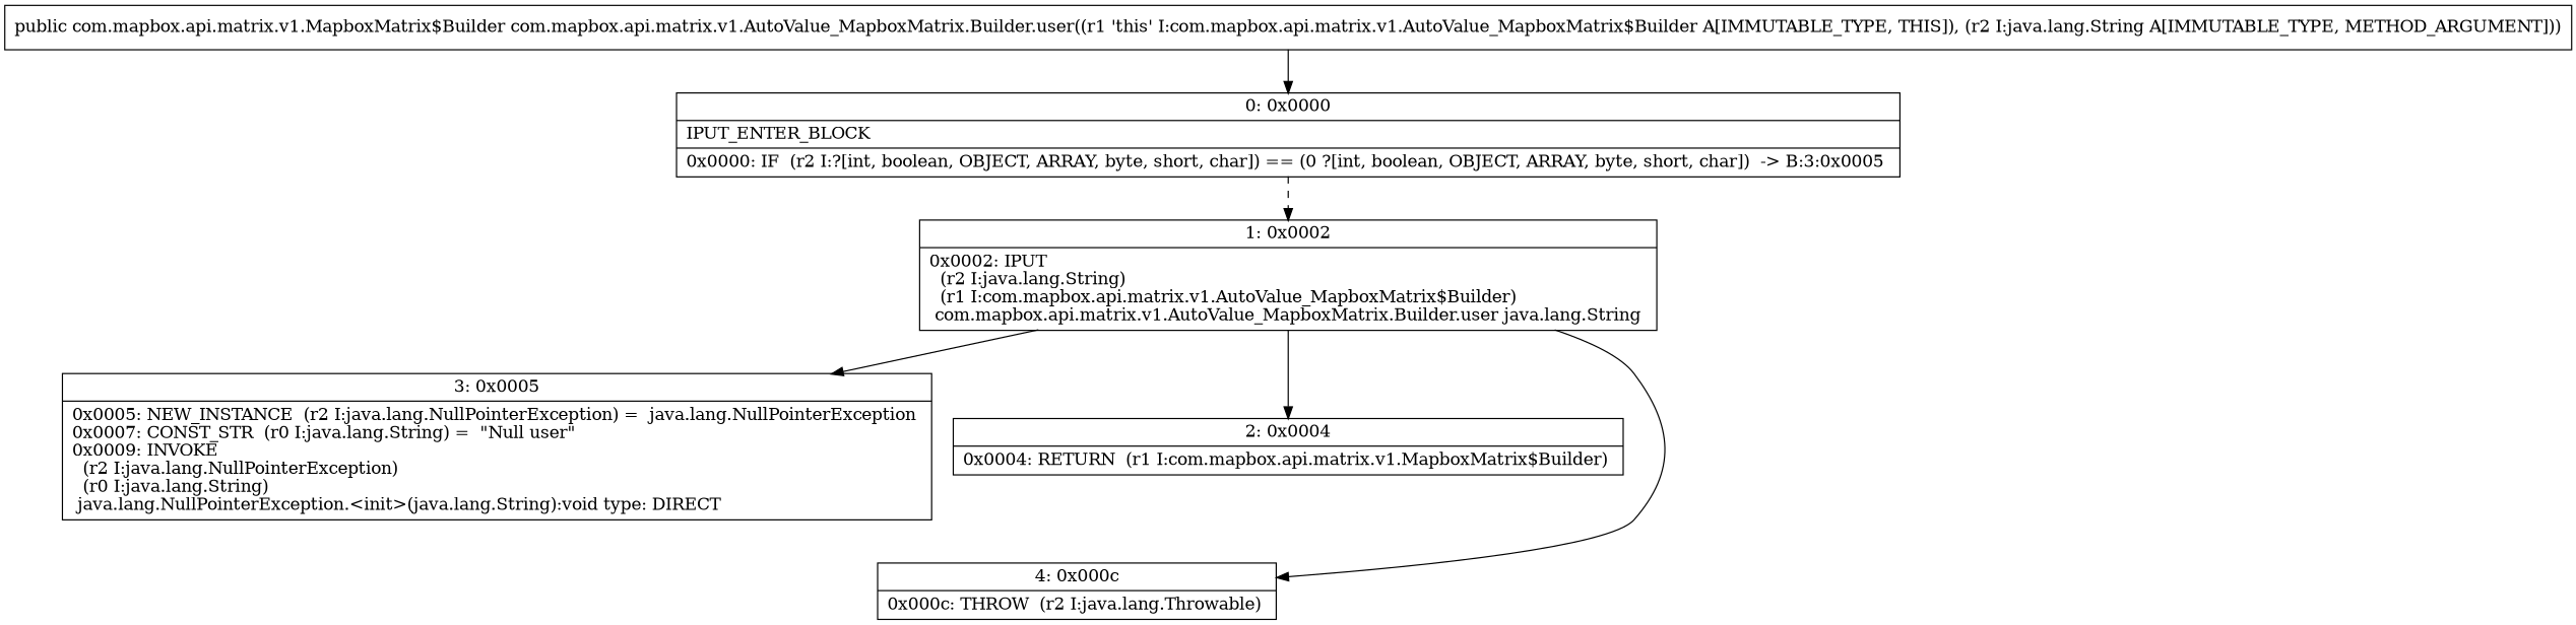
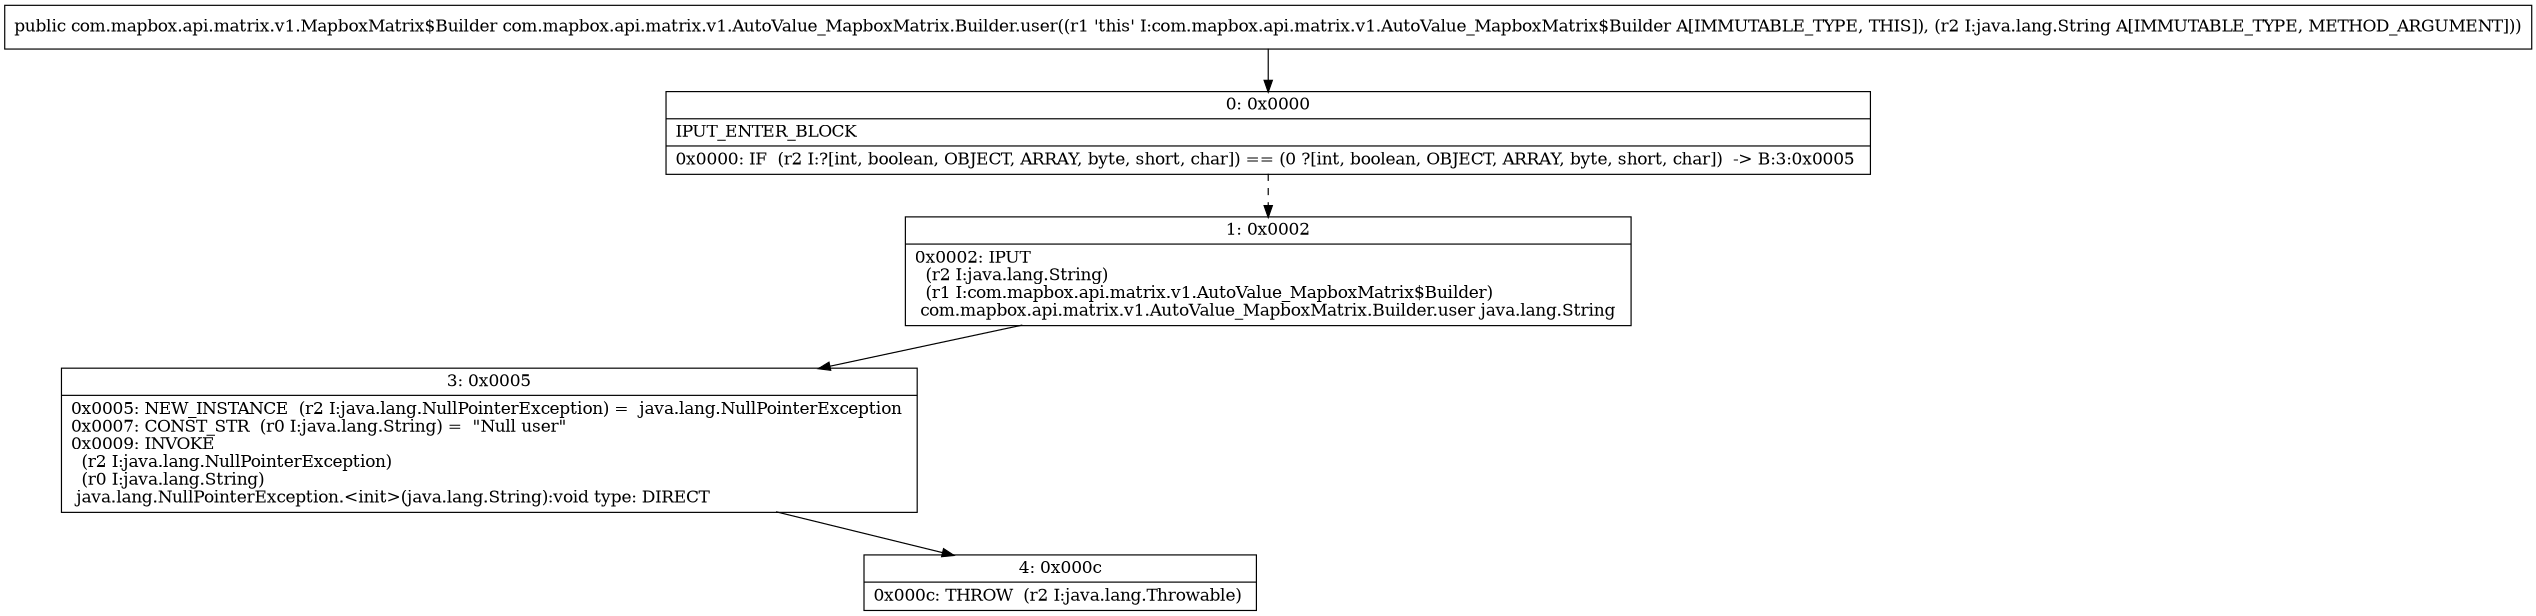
  digraph {
    node [shape=record]
    n1 [label="{0\:\ 0x0000|IPUT_ENTER_BLOCK\l|0x0000: IF  (r2 I:?[int, boolean, OBJECT, ARRAY, byte, short, char]) == (0 ?[int, boolean, OBJECT, ARRAY, byte, short, char])  \-\> B:3:0x0005 \l}"]
    n2 [label="{1\:\ 0x0002|0x0002: IPUT  \l  (r2 I:java.lang.String)\l  (r1 I:com.mapbox.api.matrix.v1.AutoValue_MapboxMatrix$Builder)\l com.mapbox.api.matrix.v1.AutoValue_MapboxMatrix.Builder.user java.lang.String \l}"]
    n3 [label="{3\:\ 0x0005|0x0005: NEW_INSTANCE  (r2 I:java.lang.NullPointerException) =  java.lang.NullPointerException \l0x0007: CONST_STR  (r0 I:java.lang.String) =  \"Null user\" \l0x0009: INVOKE  \l  (r2 I:java.lang.NullPointerException)\l  (r0 I:java.lang.String)\l java.lang.NullPointerException.\<init\>(java.lang.String):void type: DIRECT \l}"]
-   n4 [label="{2\:\ 0x0004|0x0004: RETURN  (r1 I:com.mapbox.api.matrix.v1.MapboxMatrix$Builder) \l}"]
    n5 [label="{4\:\ 0x000c|0x000c: THROW  (r2 I:java.lang.Throwable) \l}"]
    n6 [label="{public com.mapbox.api.matrix.v1.MapboxMatrix$Builder com.mapbox.api.matrix.v1.AutoValue_MapboxMatrix.Builder.user((r1 'this' I:com.mapbox.api.matrix.v1.AutoValue_MapboxMatrix$Builder A[IMMUTABLE_TYPE, THIS]), (r2 I:java.lang.String A[IMMUTABLE_TYPE, METHOD_ARGUMENT])) }"]
    n1 -> n2 [style=dashed]
    n2 -> n3
-   n2 -> n4
-   n2 -> n5
+   n3 -> n5
    n6 -> n1
  }
